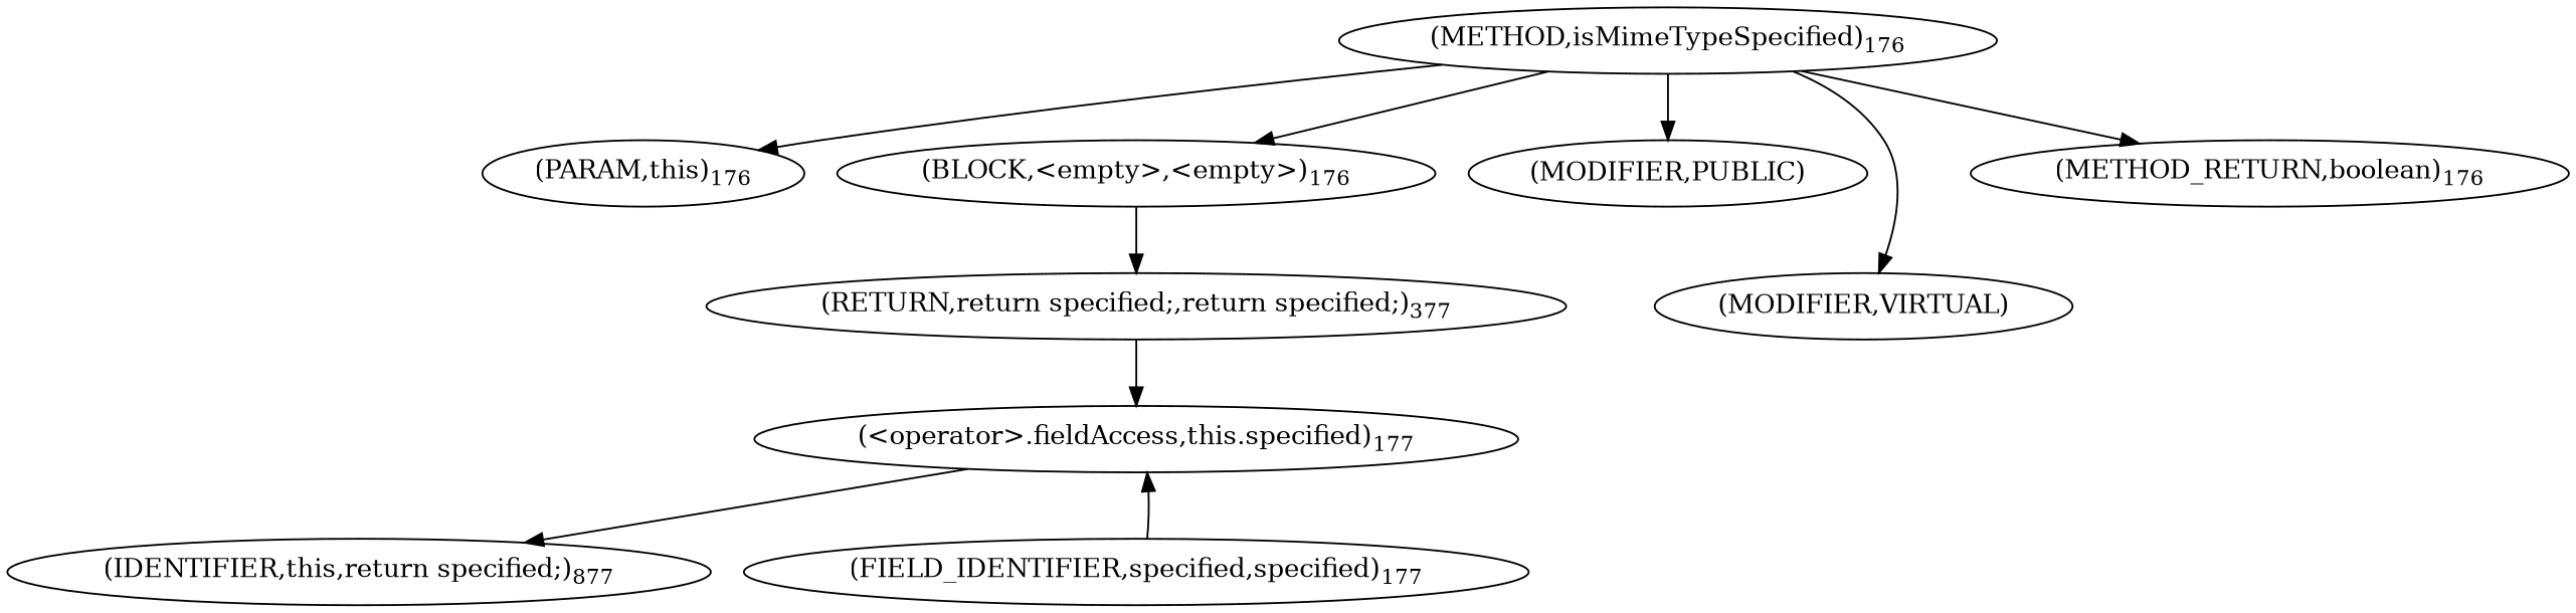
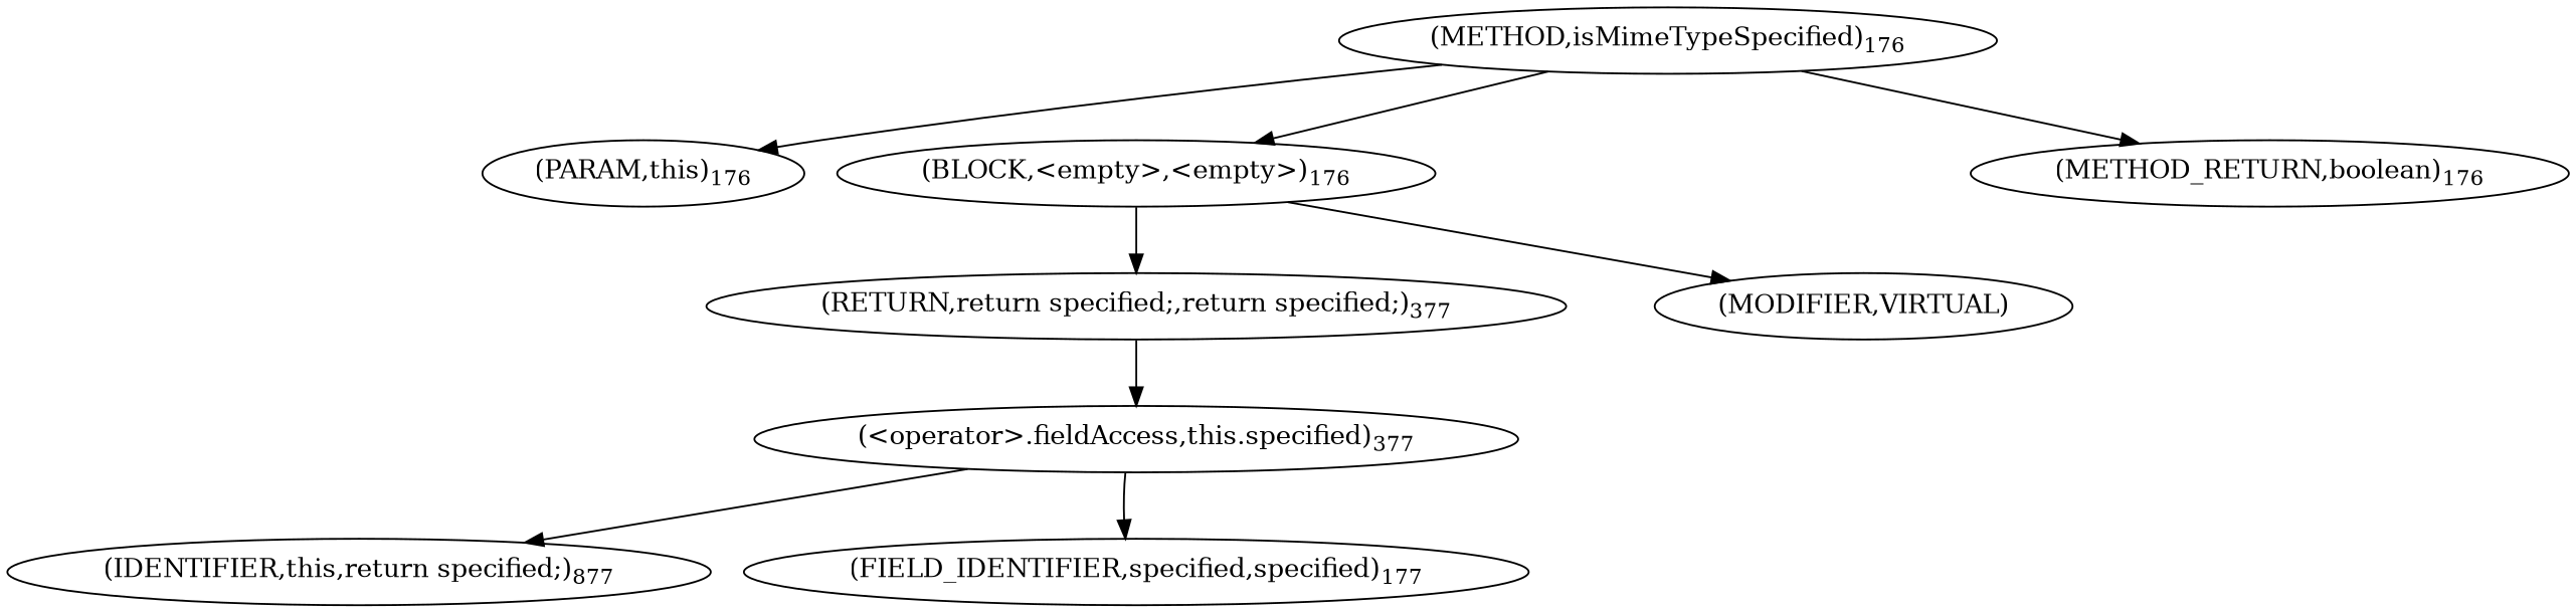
  digraph {
    n1 [label=<(METHOD,isMimeTypeSpecified)<SUB>176</SUB>>]
    n2 [label=<(PARAM,this)<SUB>176</SUB>>]
    n3 [label=<(BLOCK,&lt;empty&gt;,&lt;empty&gt;)<SUB>176</SUB>>]
-   n4 [label=<(MODIFIER,PUBLIC)>]
    n5 [label=<(MODIFIER,VIRTUAL)>]
    n6 [label=<(METHOD_RETURN,boolean)<SUB>176</SUB>>]
    n7 [label=<(RETURN,return specified;,return specified;)<SUB>377</SUB>>]
-   n8 [label=<(&lt;operator&gt;.fieldAccess,this.specified)<SUB>177</SUB>>]
+   n8 [label=<(&lt;operator&gt;.fieldAccess,this.specified)<SUB>377</SUB>>]
    n9 [label=<(IDENTIFIER,this,return specified;)<SUB>877</SUB>>]
    n10 [label=<(FIELD_IDENTIFIER,specified,specified)<SUB>177</SUB>>]
    n1 -> n2
    n1 -> n3
-   n1 -> n4
-   n1 -> n5
+   n3 -> n5
    n1 -> n6
    n3 -> n7
    n7 -> n8
    n8 -> n9
-   n10 -> n8
+   n8 -> n10
  }
